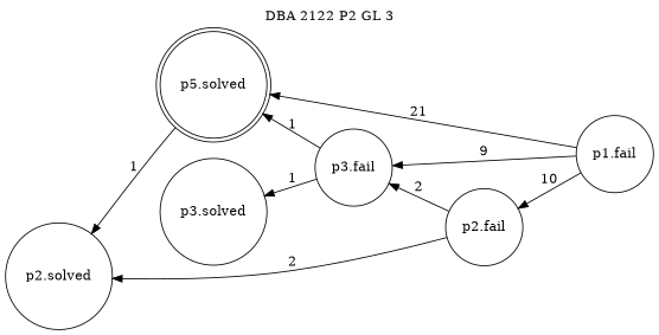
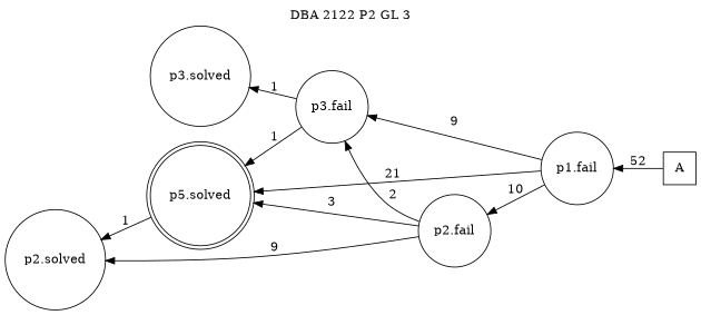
  digraph {
    label=" DBA 2122 P2 GL 3 "
    labelloc=tl
    rankdir=RL
    node [shape=circle]
+   n1 [label=A shape=square]
    n2 [label="p1.fail"]
    n3 [label="p5.solved" shape=doublecircle]
    n4 [label="p2.fail"]
    n5 [label="p3.fail"]
    n6 [label="p2.solved"]
    n7 [label="p3.solved"]
+   n1 -> n2 [label=52]
    n2 -> n3 [label=21]
    n2 -> n4 [label=10]
    n2 -> n5 [label=9]
    n3 -> n6 [label=1]
+   n4 -> n3 [label=3]
    n4 -> n5 [label=2]
-   n4 -> n6 [label=2]
+   n4 -> n6 [label=9]
    n5 -> n3 [label=1]
    n5 -> n7 [label=1]
  }
